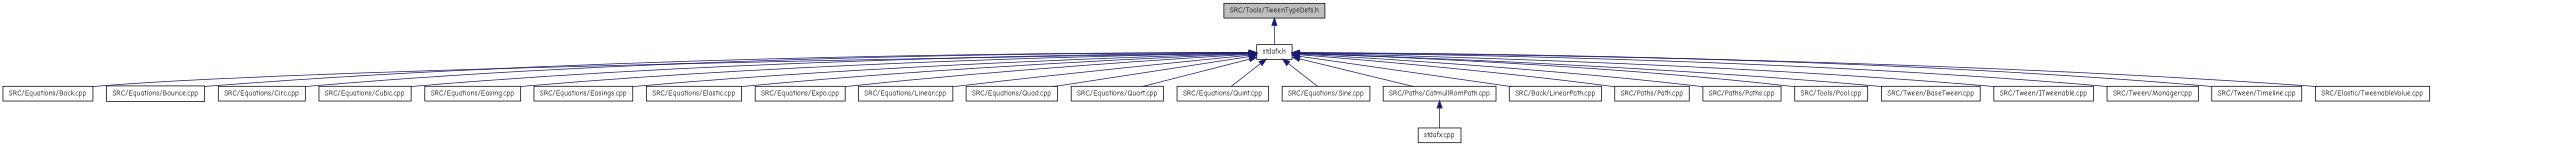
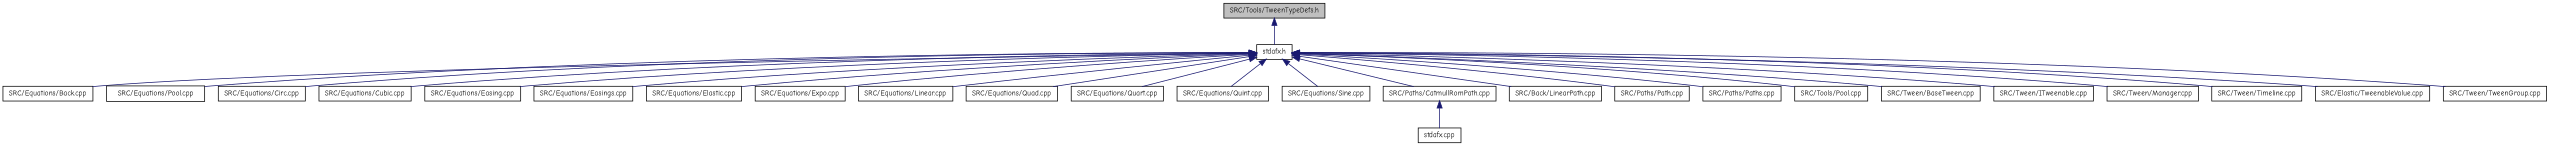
  digraph {
    fontname="Comic Neue"
    node [color=black fontname="Comic Neue" fontsize=10 shape=record]
    edge [color=midnightblue dir=back fontname="Comic Neue" fontsize=10 labelfontname=FreeSans labelfontsize=10 style=solid]
    n1 [fillcolor=grey75 fontcolor=black height=0.2 label="SRC/Tools/TweenTypeDefs.h" style=filled width=0.4]
    n2 [height=0.2 label="stdafx.h" width=0.4]
    n3 [height=0.2 label="SRC/Equations/Back.cpp" width=0.4]
-   n4 [height=0.2 label="SRC/Equations/Bounce.cpp" width=0.4]
+   n4 [height=0.2 label="SRC/Equations/Pool.cpp" width=0.4]
    n5 [height=0.2 label="SRC/Equations/Circ.cpp" width=0.4]
    n6 [height=0.2 label="SRC/Equations/Cubic.cpp" width=0.4]
    n7 [height=0.2 label="SRC/Equations/Easing.cpp" width=0.4]
    n8 [height=0.2 label="SRC/Equations/Easings.cpp" width=0.4]
    n9 [height=0.2 label="SRC/Equations/Elastic.cpp" width=0.4]
    n10 [height=0.2 label="SRC/Equations/Expo.cpp" width=0.4]
    n11 [height=0.2 label="SRC/Equations/Linear.cpp" width=0.4]
    n12 [height=0.2 label="SRC/Equations/Quad.cpp" width=0.4]
    n13 [height=0.2 label="SRC/Equations/Quart.cpp" width=0.4]
    n14 [height=0.2 label="SRC/Equations/Quint.cpp" width=0.4]
    n15 [height=0.2 label="SRC/Equations/Sine.cpp" width=0.4]
    n16 [height=0.2 label="SRC/Paths/CatmullRomPath.cpp" width=0.4]
    n17 [height=0.2 label="SRC/Back/LinearPath.cpp" width=0.4]
    n18 [height=0.2 label="SRC/Paths/Path.cpp" width=0.4]
    n19 [height=0.2 label="SRC/Paths/Paths.cpp" width=0.4]
    n20 [height=0.2 label="SRC/Tools/Pool.cpp" width=0.4]
    n21 [height=0.2 label="SRC/Tween/BaseTween.cpp" width=0.4]
    n22 [height=0.2 label="SRC/Tween/ITweenable.cpp" width=0.4]
    n23 [height=0.2 label="SRC/Tween/Manager.cpp" width=0.4]
    n24 [height=0.2 label="SRC/Tween/Timeline.cpp" width=0.4]
    n25 [height=0.2 label="SRC/Elastic/TweenableValue.cpp" width=0.4]
+   n26 [height=0.2 label="SRC/Tween/TweenGroup.cpp" width=0.4]
    n27 [height=0.2 label="stdafx.cpp" width=0.4]
    n1 -> n2
    n2 -> n3
    n2 -> n4
    n2 -> n5
    n2 -> n6
    n2 -> n7
    n2 -> n8
    n2 -> n9
    n2 -> n10
    n2 -> n11
    n2 -> n12
    n2 -> n13
    n2 -> n14
    n2 -> n15
    n2 -> n16
    n2 -> n17
    n2 -> n18
    n2 -> n19
    n2 -> n20
    n2 -> n21
    n2 -> n22
    n2 -> n23
    n2 -> n24
    n2 -> n25
+   n2 -> n26
    n16 -> n27
  }
